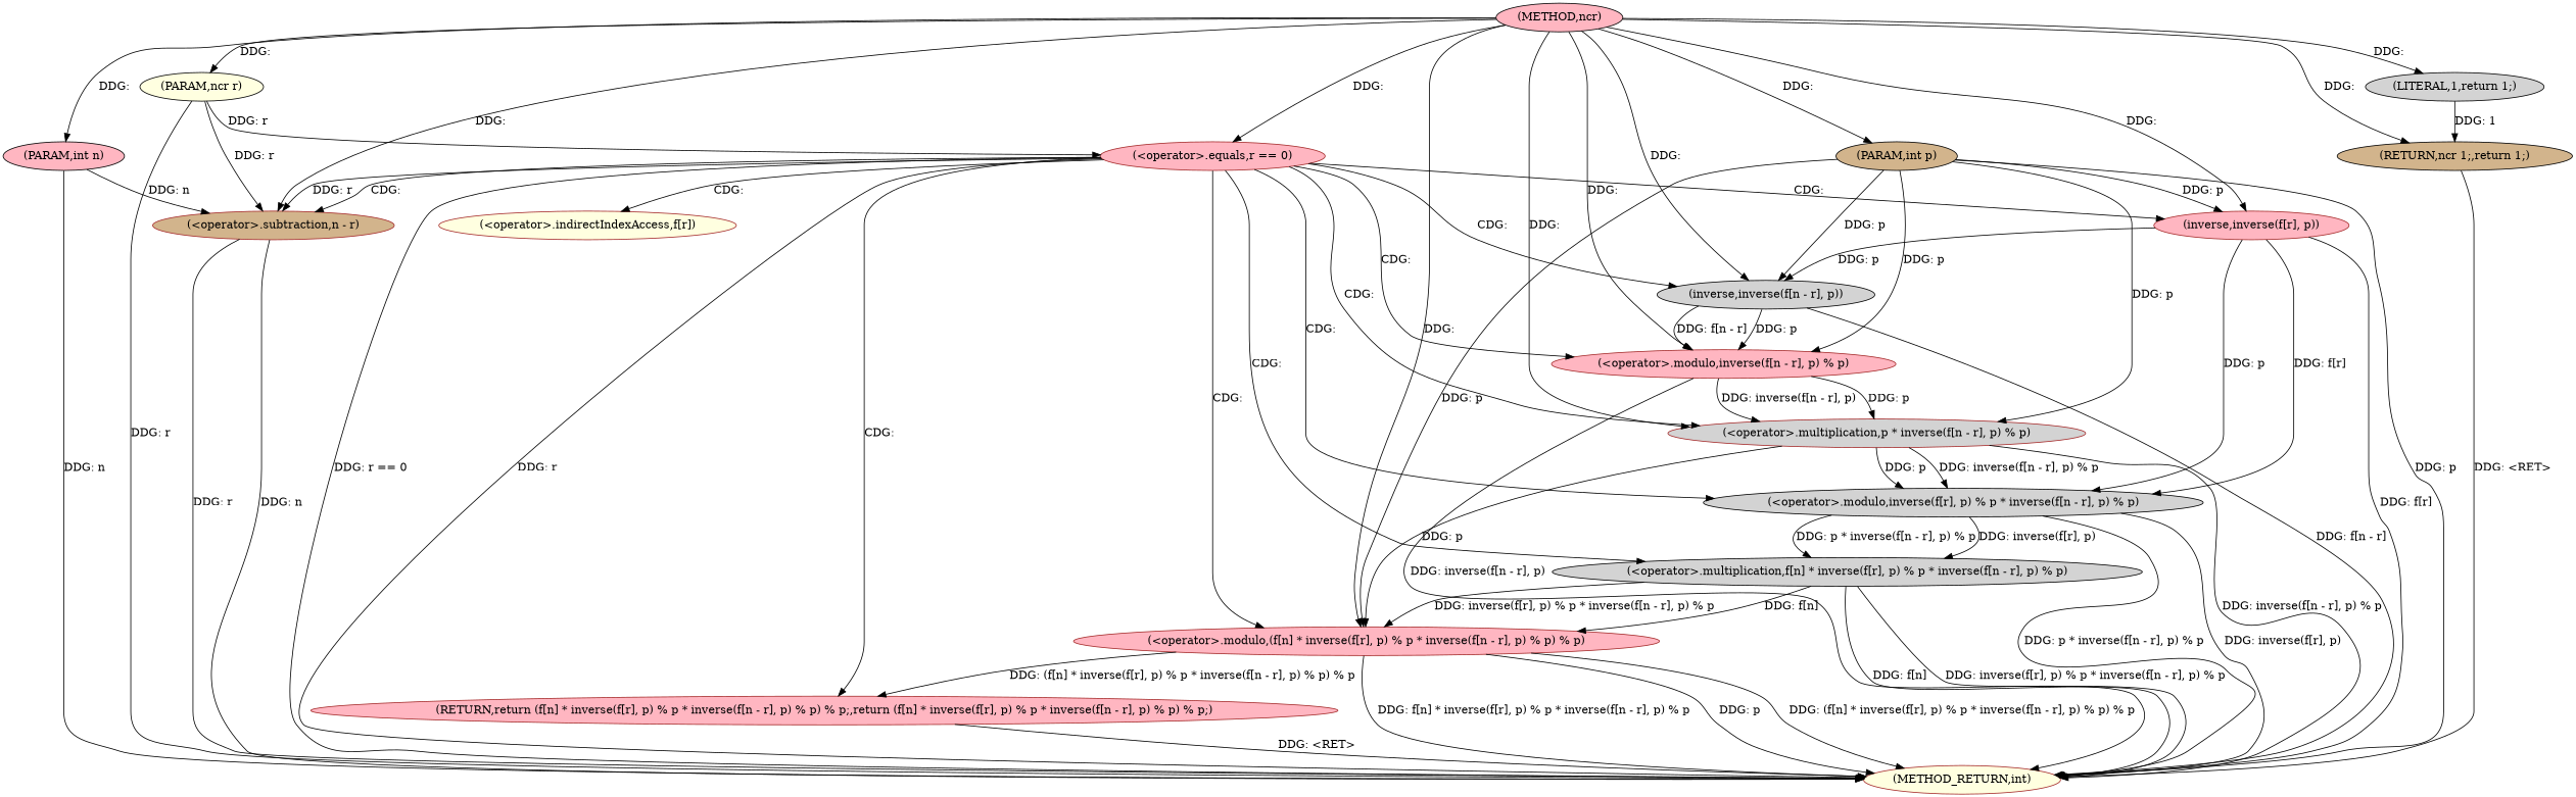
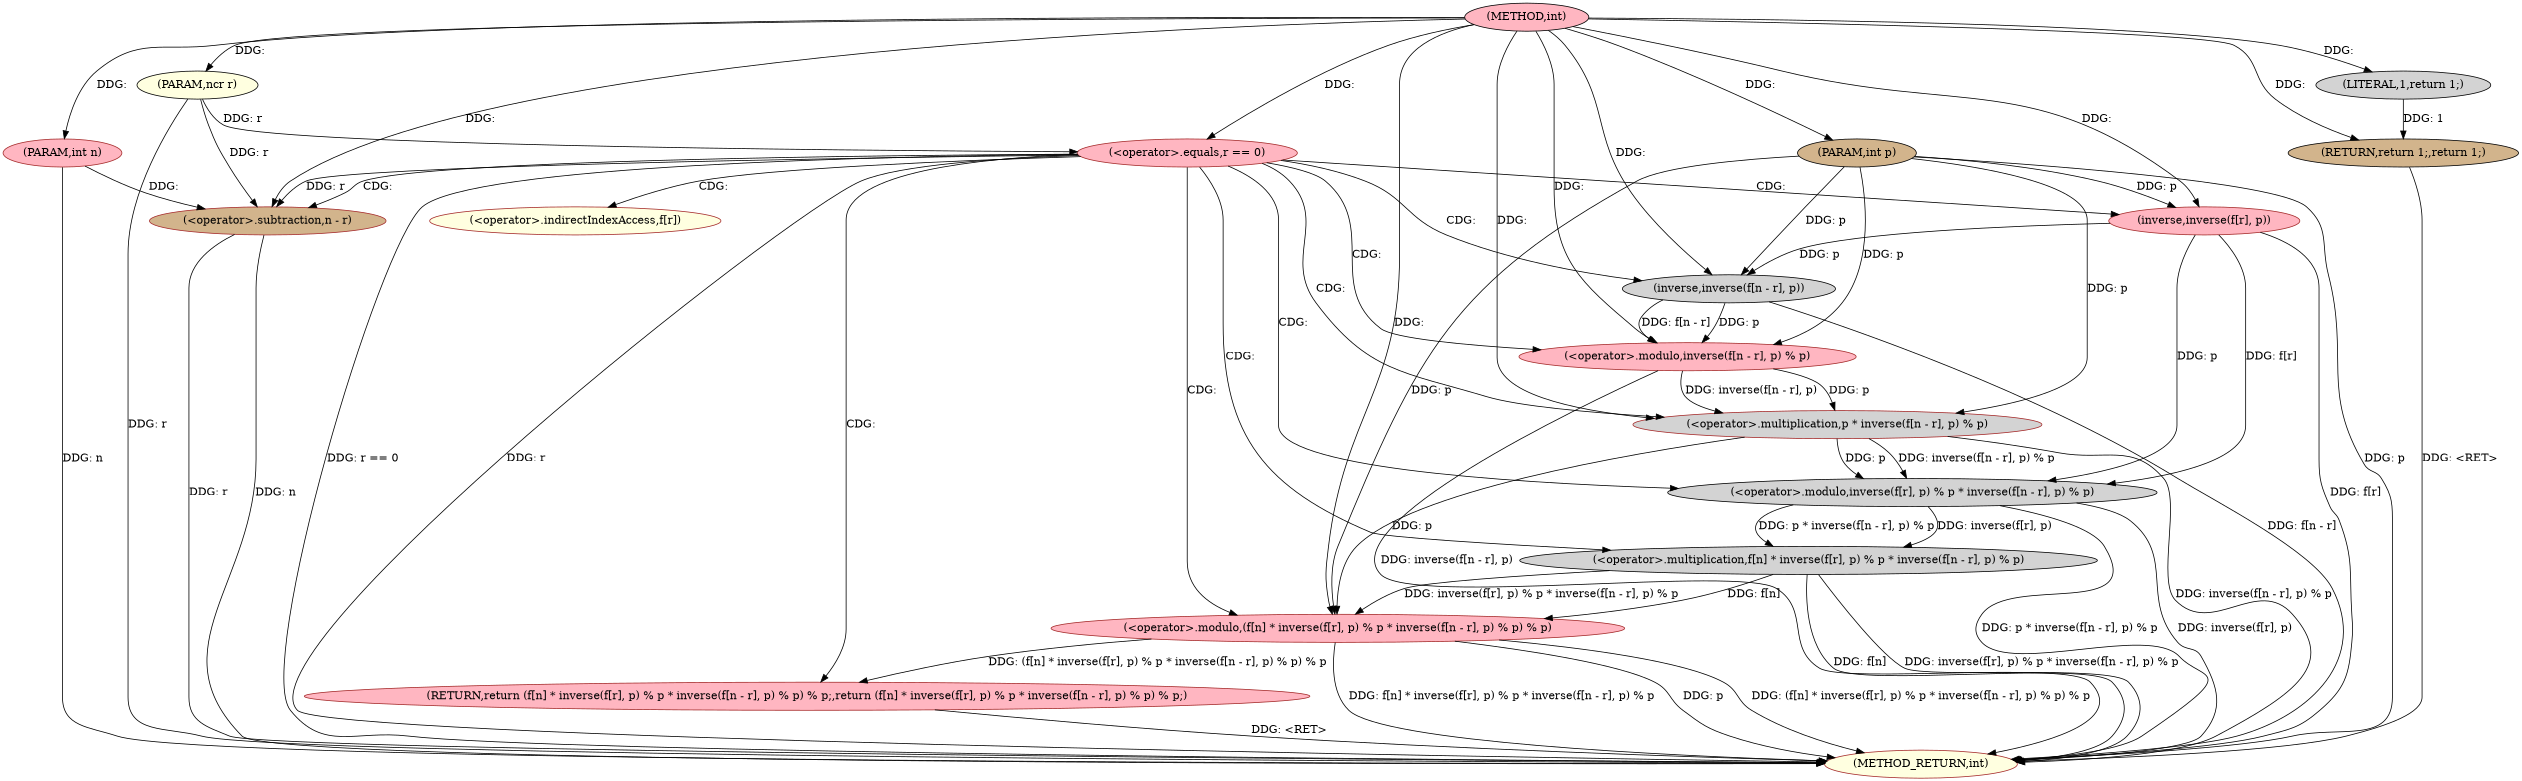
  digraph {
    node [color=black fillcolor=lightpink style=filled]
-   n1 [label="(METHOD,ncr)"]
-   n2 [label="(PARAM,int n)"]
+   n1 [label="(METHOD,int)"]
+   n2 [color=brown label="(PARAM,int n)"]
    n3 [fillcolor=lightyellow label="(PARAM,ncr r)"]
    n4 [fillcolor=tan label="(PARAM,int p)"]
    n5 [color=brown label="(<operator>.equals,r == 0)"]
-   n6 [fillcolor=tan label="(RETURN,ncr 1;,return 1;)"]
+   n6 [fillcolor=tan label="(RETURN,return 1;,return 1;)"]
    n7 [color=brown label="(<operator>.modulo,(f[n] * inverse(f[r], p) % p * inverse(f[n - r], p) % p) % p)"]
    n8 [fillcolor=lightgrey label="(LITERAL,1,return 1;)"]
    n9 [color=brown label="(inverse,inverse(f[r], p))"]
    n10 [color=brown fillcolor=lightgrey label="(<operator>.multiplication,p * inverse(f[n - r], p) % p)"]
    n11 [color=brown label="(<operator>.modulo,inverse(f[n - r], p) % p)"]
    n12 [fillcolor=lightgrey label="(inverse,inverse(f[n - r], p))"]
    n13 [color=brown fillcolor=tan label="(<operator>.subtraction,n - r)"]
    n14 [color=brown fillcolor=lightyellow label="(METHOD_RETURN,int)"]
    n15 [color=brown label="(RETURN,return (f[n] * inverse(f[r], p) % p * inverse(f[n - r], p) % p) % p;,return (f[n] * inverse(f[r], p) % p * inverse(f[n - r], p) % p) % p;)"]
    n16 [fillcolor=lightgrey label="(<operator>.multiplication,f[n] * inverse(f[r], p) % p * inverse(f[n - r], p) % p)"]
    n17 [fillcolor=lightgrey label="(<operator>.modulo,inverse(f[r], p) % p * inverse(f[n - r], p) % p)"]
    n18 [color=brown fillcolor=lightyellow label="(<operator>.indirectIndexAccess,f[r])"]
    n1 -> n2 [label="DDG: "]
    n1 -> n3 [label="DDG: "]
    n1 -> n4 [label="DDG: "]
    n1 -> n5 [label="DDG: "]
    n1 -> n6 [label="DDG: "]
    n1 -> n7 [label="DDG: "]
    n1 -> n8 [label="DDG: "]
    n1 -> n9 [label="DDG: "]
    n1 -> n10 [label="DDG: "]
    n1 -> n11 [label="DDG: "]
    n1 -> n12 [label="DDG: "]
    n1 -> n13 [label="DDG: "]
-   n2 -> n13 [label="DDG: n"]
+   n2 -> n13 [label="DDG: "]
    n2 -> n14 [label="DDG: n"]
    n3 -> n5 [label="DDG: r"]
    n3 -> n13 [label="DDG: r"]
    n3 -> n14 [label="DDG: r"]
    n4 -> n7 [label="DDG: p"]
    n4 -> n9 [label="DDG: p"]
    n4 -> n10 [label="DDG: p"]
    n4 -> n11 [label="DDG: p"]
    n4 -> n12 [label="DDG: p"]
    n4 -> n14 [label="DDG: p"]
    n5 -> n7 [label="CDG: "]
    n5 -> n9 [label="CDG: "]
    n5 -> n10 [label="CDG: "]
    n5 -> n11 [label="CDG: "]
    n5 -> n12 [label="CDG: "]
    n5 -> n13 [label="DDG: r"]
    n5 -> n13 [label="CDG: "]
    n5 -> n14 [label="DDG: r"]
    n5 -> n14 [label="DDG: r == 0"]
    n5 -> n15 [label="CDG: "]
    n5 -> n16 [label="CDG: "]
    n5 -> n17 [label="CDG: "]
    n5 -> n18 [label="CDG: "]
    n6 -> n14 [label="DDG: <RET>"]
    n7 -> n14 [label="DDG: f[n] * inverse(f[r], p) % p * inverse(f[n - r], p) % p"]
    n7 -> n14 [label="DDG: p"]
    n7 -> n14 [label="DDG: (f[n] * inverse(f[r], p) % p * inverse(f[n - r], p) % p) % p"]
    n7 -> n15 [label="DDG: (f[n] * inverse(f[r], p) % p * inverse(f[n - r], p) % p) % p"]
    n8 -> n6 [label="DDG: 1"]
    n9 -> n12 [label="DDG: p"]
    n9 -> n14 [label="DDG: f[r]"]
    n9 -> n17 [label="DDG: p"]
    n9 -> n17 [label="DDG: f[r]"]
    n10 -> n7 [label="DDG: p"]
    n10 -> n14 [label="DDG: inverse(f[n - r], p) % p"]
    n10 -> n17 [label="DDG: inverse(f[n - r], p) % p"]
    n10 -> n17 [label="DDG: p"]
    n11 -> n10 [label="DDG: p"]
    n11 -> n10 [label="DDG: inverse(f[n - r], p)"]
    n11 -> n14 [label="DDG: inverse(f[n - r], p)"]
    n12 -> n11 [label="DDG: p"]
    n12 -> n11 [label="DDG: f[n - r]"]
    n12 -> n14 [label="DDG: f[n - r]"]
    n13 -> n14 [label="DDG: n"]
    n13 -> n14 [label="DDG: r"]
    n15 -> n14 [label="DDG: <RET>"]
    n16 -> n7 [label="DDG: f[n]"]
    n16 -> n7 [label="DDG: inverse(f[r], p) % p * inverse(f[n - r], p) % p"]
    n16 -> n14 [label="DDG: f[n]"]
    n16 -> n14 [label="DDG: inverse(f[r], p) % p * inverse(f[n - r], p) % p"]
    n17 -> n14 [label="DDG: inverse(f[r], p)"]
    n17 -> n14 [label="DDG: p * inverse(f[n - r], p) % p"]
    n17 -> n16 [label="DDG: p * inverse(f[n - r], p) % p"]
    n17 -> n16 [label="DDG: inverse(f[r], p)"]
  }
